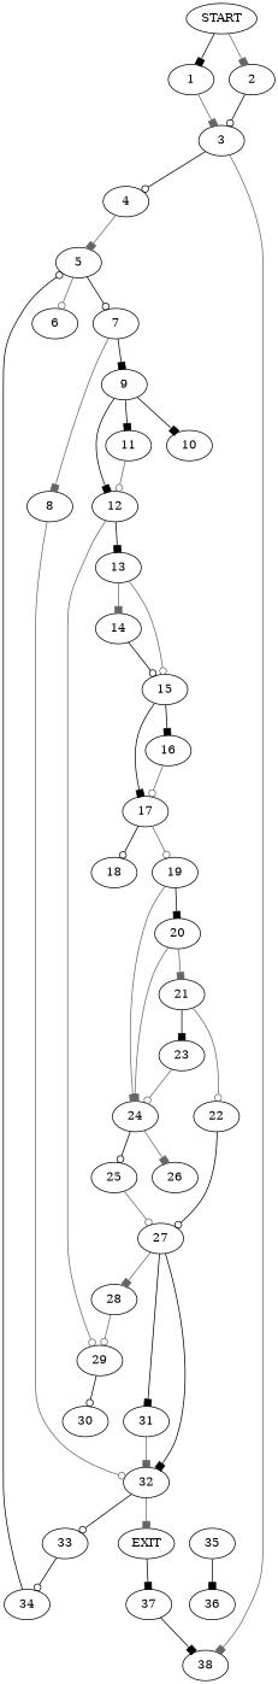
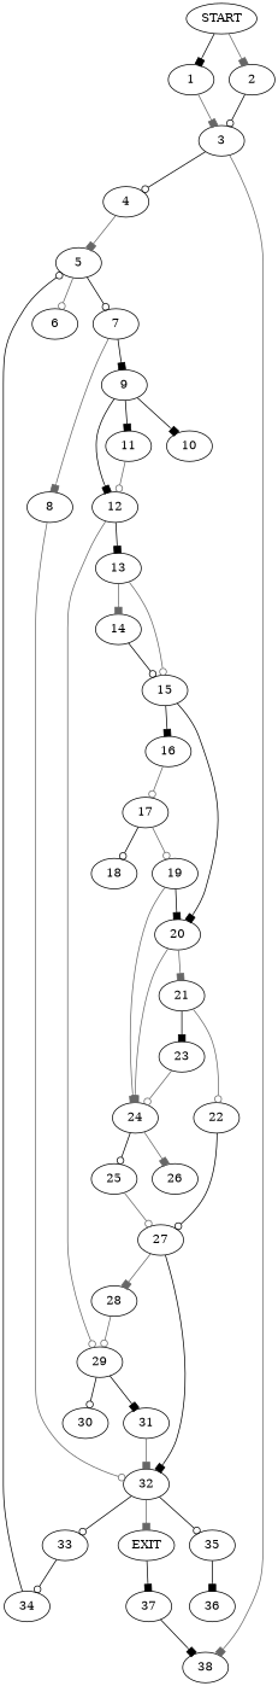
  digraph {
    edge [arrowhead=box color=black]
    n1 [label=START]
    1
    2
    3
    4
    38
    5
    6
    7
    8
    9
    32
    10
    11
    12
    33
    35
    n18 [label=EXIT]
    13
    29
    14
    15
    30
    31
    16
    17
    18
    19
    20
    24
    21
    25
    26
    22
    23
    27
    28
    34
    36
    37
    n1 -> 1
    n1 -> 2 [color=gray40]
    1 -> 3 [color=gray40]
    2 -> 3 [arrowhead=odot]
    3 -> 4 [arrowhead=odot]
    3 -> 38 [color=gray40]
    4 -> 5 [color=gray40]
    5 -> 6 [arrowhead=odot color=gray40]
    5 -> 7 [arrowhead=odot]
    7 -> 8 [color=gray40]
    7 -> 9
    8 -> 32 [arrowhead=odot color=gray40]
    9 -> 10
    9 -> 11
    9 -> 12
    32 -> 33 [arrowhead=odot]
+   32 -> 35 [arrowhead=odot tailport=s2]
    32 -> n18 [color=gray40]
    11 -> 12 [arrowhead=odot color=gray40]
    12 -> 13
    12 -> 29 [arrowhead=odot color=gray40]
    33 -> 34 [arrowhead=odot]
    35 -> 36
    n18 -> 37
    13 -> 14 [color=gray40]
    13 -> 15 [arrowhead=odot color=gray40]
    29 -> 30 [arrowhead=odot]
-   27 -> 31
+   29 -> 31
    14 -> 15 [arrowhead=odot]
    15 -> 16
-   15 -> 17
+   15 -> 20
    31 -> 32 [color=gray40]
    16 -> 17 [arrowhead=odot color=gray40]
    17 -> 18 [arrowhead=odot]
    17 -> 19 [arrowhead=odot color=gray40]
    19 -> 20
    19 -> 24 [color=gray40]
    20 -> 24 [color=gray40]
    20 -> 21 [color=gray40]
    24 -> 25 [arrowhead=odot]
    24 -> 26 [color=gray40]
    21 -> 22 [arrowhead=odot color=gray40]
    21 -> 23
    25 -> 27 [arrowhead=odot color=gray40]
    22 -> 27 [arrowhead=odot]
    23 -> 24 [arrowhead=odot color=gray40]
    27 -> 32
    27 -> 28 [color=gray40]
    28 -> 29 [arrowhead=odot color=gray40]
    34 -> 5 [arrowhead=odot]
    37 -> 38
  }
